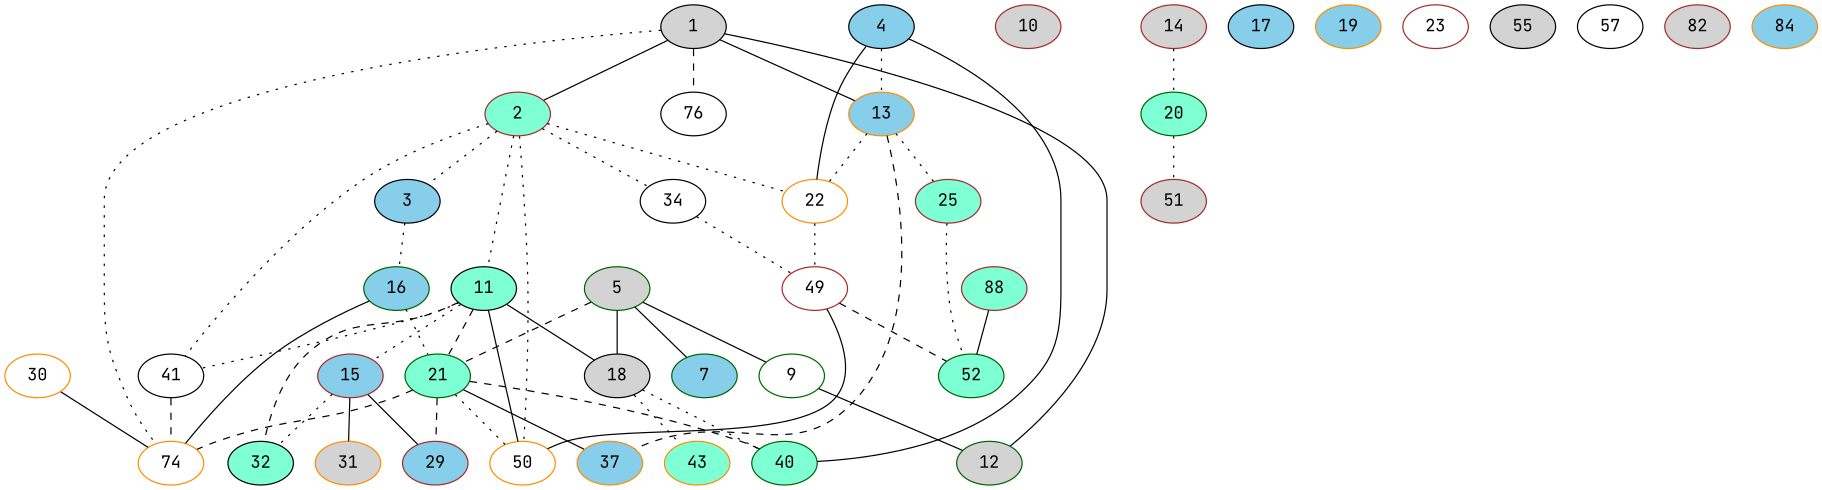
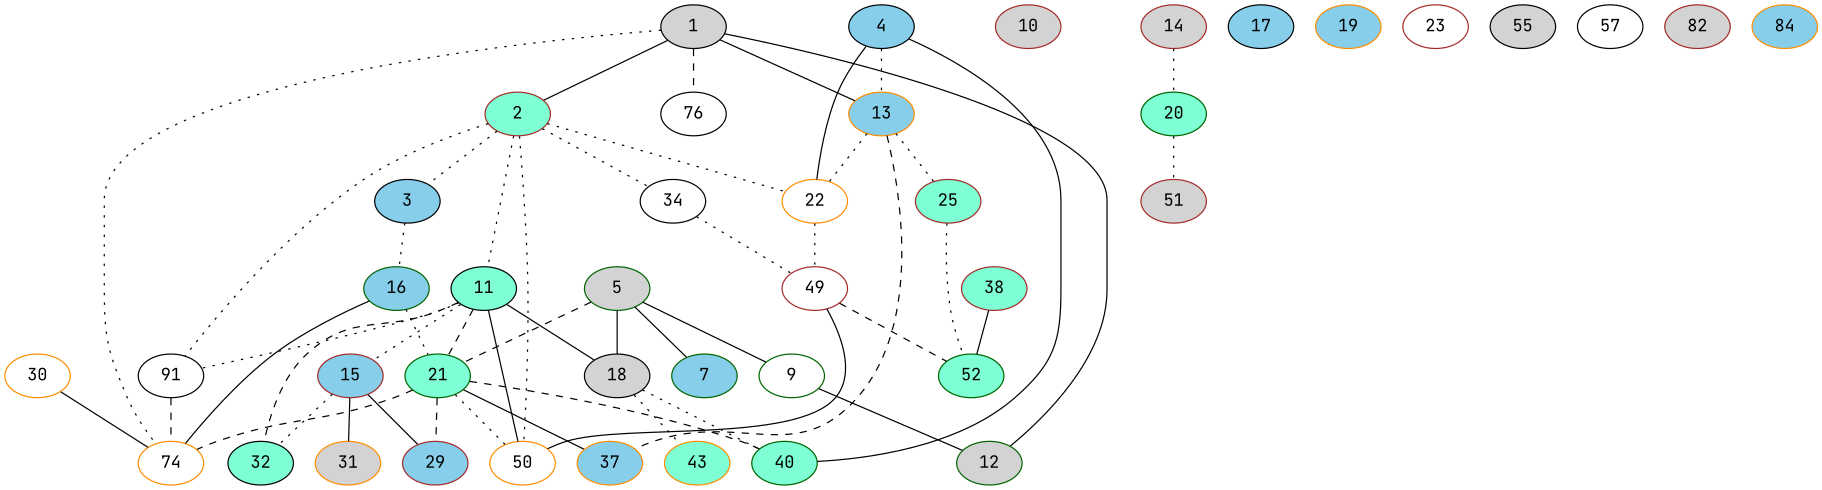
  graph {
    fontname="JetBrains Mono"
    node [color=black fillcolor=skyblue fontname="JetBrains Mono" style=filled]
    edge [fontname="JetBrains Mono" style=dotted]
    1 [fillcolor=lightgrey super="+66+64"]
    2 [color=brown fillcolor=aquamarine super="+28+6"]
    12 [color=darkgreen fillcolor=lightgrey super="+69"]
    13 [color=darkorange super="+36"]
    n5 [fillcolor=white label=76]
    74 [color=darkorange fillcolor=white super="+87"]
    3
    11 [fillcolor=aquamarine super="+63+59"]
    22 [color=darkorange fillcolor=white super="+33+27"]
    34 [fillcolor=white]
-   41 [fillcolor=white super="+58"]
+   41 [fillcolor=white super="+58" label=91]
    50 [color=darkorange fillcolor=white super="+67"]
    25 [color=brown fillcolor=aquamarine super="+53"]
    37 [color=darkorange]
    16 [color=darkgreen super="+24"]
    18 [fillcolor=lightgrey super="+56"]
    21 [color=darkgreen fillcolor=aquamarine super="+60+35"]
    15 [color=brown super="+44+81+45"]
    32 [fillcolor=aquamarine super="+76"]
    49 [color=brown fillcolor=white super="+77"]
    4 [super="+8"]
    40 [color=darkgreen fillcolor=aquamarine]
    5 [color=darkgreen fillcolor=lightgrey super="+70"]
    7 [color=darkgreen]
    9 [color=darkgreen fillcolor=white]
    43 [color=darkorange fillcolor=aquamarine]
    29 [color=brown super="+80"]
    10 [color=brown fillcolor=lightgrey]
    31 [color=darkorange fillcolor=lightgrey]
    52 [color=darkgreen fillcolor=aquamarine]
    14 [color=brown fillcolor=lightgrey super="+46+39"]
    20 [color=darkgreen fillcolor=aquamarine]
    51 [color=brown fillcolor=lightgrey]
    17
    19 [color=darkorange]
    23 [color=brown fillcolor=white]
    30 [color=darkorange fillcolor=white]
-   38 [color=brown fillcolor=aquamarine super="+62" label=88]
+   38 [color=brown fillcolor=aquamarine super="+62"]
    55 [fillcolor=lightgrey]
    57 [fillcolor=white]
    82 [color=brown fillcolor=lightgrey]
    84 [color=darkorange]
    1 -- 2 [style=solid]
    1 -- 12 [style=solid]
    1 -- 13 [style=solid]
    1 -- n5 [style=dashed]
    1 -- 74
    2 -- 3
    2 -- 11 [weight=2]
    2 -- 22
    2 -- 34
    2 -- 41
    2 -- 50
    13 -- 22
    13 -- 25
    13 -- 37 [style=dashed]
    3 -- 16
    11 -- 41
    11 -- 50 [style=solid]
    11 -- 18 [style=solid]
    11 -- 21 [style=dashed]
    11 -- 15
    11 -- 32 [style=dashed]
    22 -- 49
    34 -- 49
    41 -- 74 [style=dashed]
    25 -- 52
    16 -- 74 [style=solid]
    16 -- 21
    18 -- 40
    18 -- 43
    21 -- 74 [style=dashed]
    21 -- 50
    21 -- 37 [style=solid weight=2]
    21 -- 40 [style=dashed]
    21 -- 29 [style=dashed]
    15 -- 32
    15 -- 29 [style=solid]
    15 -- 31 [style=solid]
    49 -- 50 [style=solid]
    49 -- 52 [style=dashed]
    4 -- 13
    4 -- 22 [style=solid]
    4 -- 40 [style=solid]
    5 -- 18 [style=solid]
    5 -- 21 [style=dashed weight=2]
    5 -- 7 [style=solid]
    5 -- 9 [style=solid]
    9 -- 12 [style=solid]
    14 -- 20
    20 -- 51
    30 -- 74 [style=solid]
    38 -- 52 [style=solid]
  }
